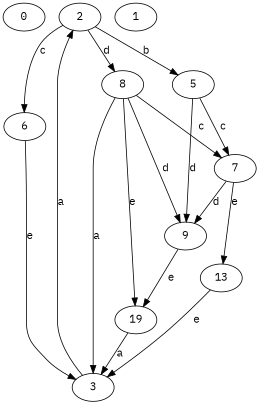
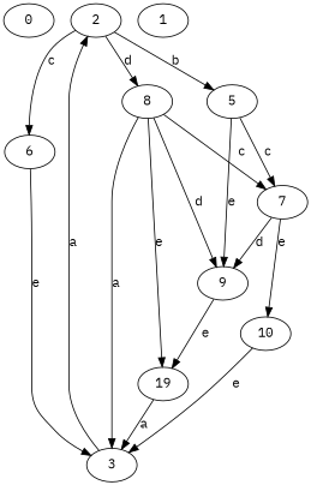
  strict digraph {
    fontname="IBM Plex Mono"
    node [fontname="IBM Plex Mono"]
    edge [fontname="IBM Plex Mono"]
    0
    2
    5
    6
    8
    7
    9
    3
    n9 [label=19]
-   10 [label=13]
+   10
    1
    2 -> 5 [label=b]
    2 -> 6 [label=c]
    2 -> 8 [label=d]
    5 -> 7 [label=c]
-   5 -> 9 [label=d]
+   5 -> 9 [label=e]
    6 -> 3 [label=e]
    8 -> 7 [label=c]
    8 -> 9 [label=d]
    8 -> 3 [label=a]
    8 -> n9 [label=e]
    7 -> 9 [label=d]
    7 -> 10 [label=e]
    9 -> n9 [label=e]
    3 -> 2 [label=a]
    n9 -> 3 [label=a]
    10 -> 3 [label=e]
  }
